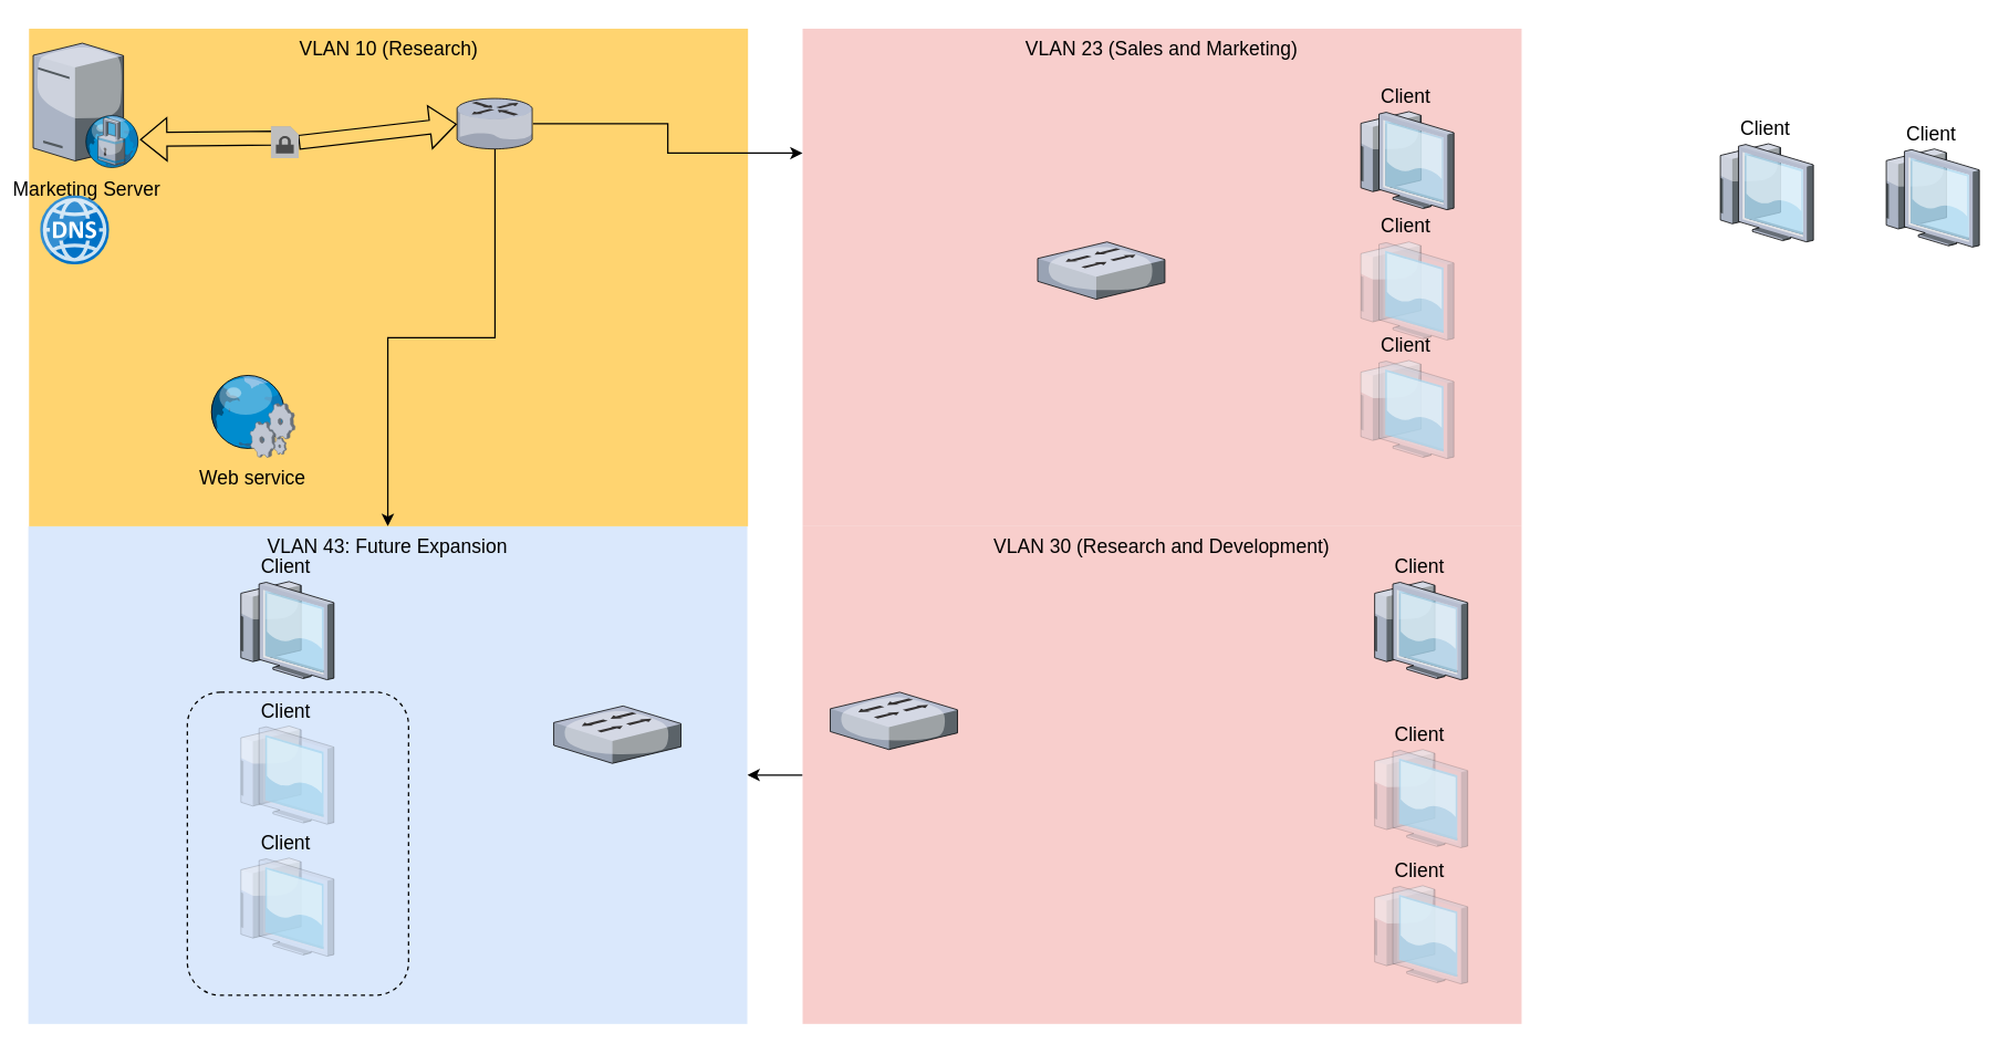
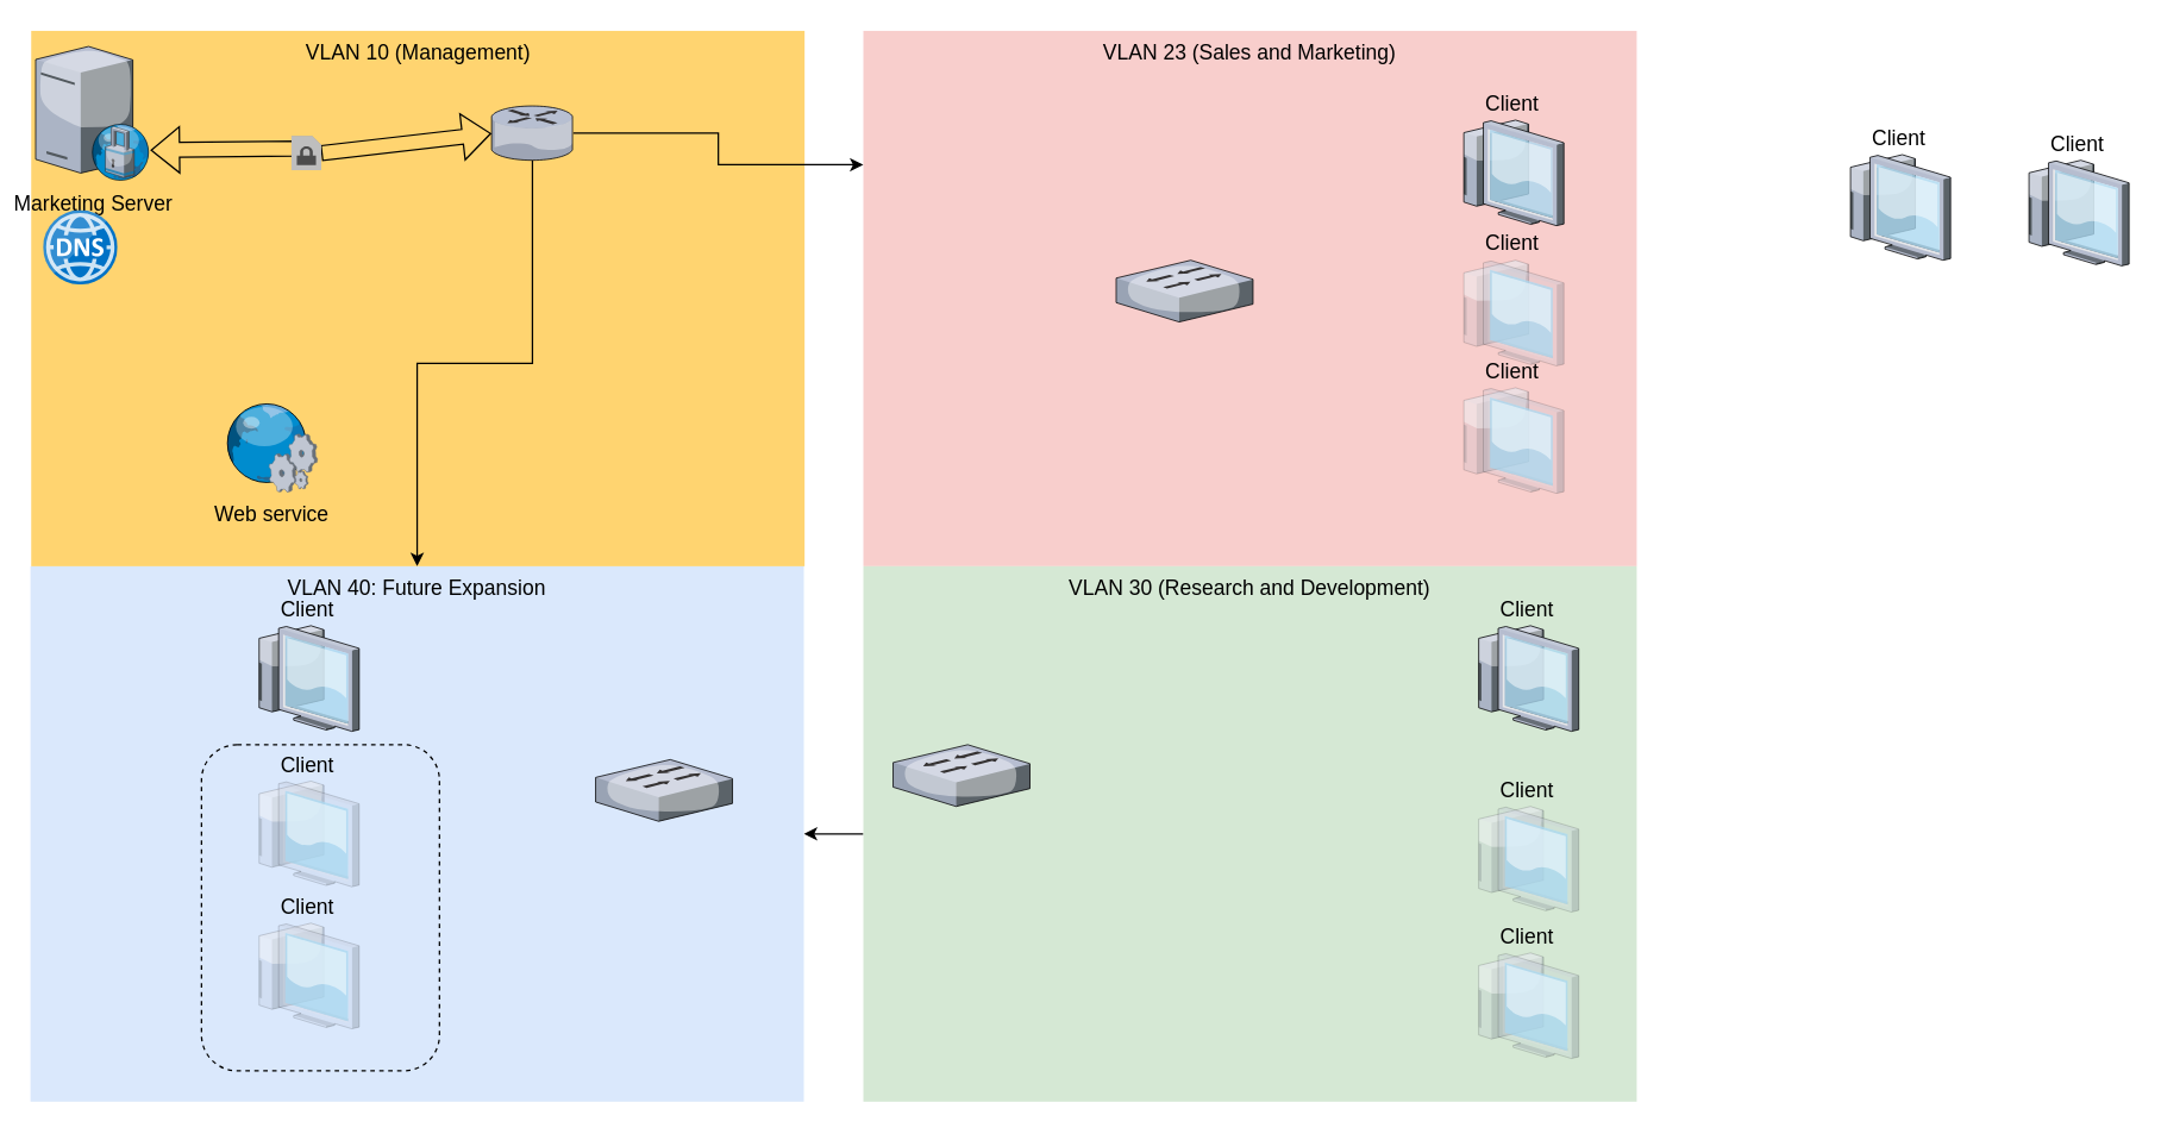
  <mxCell id="0" style=";html=1;" />
  <mxCell id="1" style=";html=1;" parent="0" />
  <mxCell id="2" value="VLAN 23 (Sales and Marketing)" style="whiteSpace=wrap;html=1;fillColor=#f8cecc;fontSize=14;strokeColor=none;verticalAlign=top;" parent="1" vertex="1"><mxGeometry x="580" y="20" width="520" height="360" as="geometry" /></mxCell>
  <mxCell id="3" style="edgeStyle=orthogonalEdgeStyle;rounded=0;orthogonalLoop=1;jettySize=auto;html=1;" edge="1" parent="1" source="4" target="5"><mxGeometry relative="1" as="geometry" /></mxCell>
- <mxCell id="4" value="VLAN 30 (Research and Development)" style="whiteSpace=wrap;html=1;fillColor=#f8cecc;fontSize=14;strokeColor=none;verticalAlign=top;" parent="1" vertex="1"><mxGeometry x="580" y="380" width="520" height="360" as="geometry" /></mxCell>
- <mxCell id="5" value="VLAN 43: Future Expansion" style="whiteSpace=wrap;html=1;fillColor=#dae8fc;fontSize=14;strokeColor=none;verticalAlign=top;" parent="1" vertex="1"><mxGeometry y="380" width="520" height="360" as="geometry" x="20" /></mxCell>
- <mxCell id="6" value="VLAN 10 (Research)" style="whiteSpace=wrap;html=1;fillColor=#FFD470;gradientColor=none;fontSize=14;strokeColor=none;verticalAlign=top;" parent="1" vertex="1"><mxGeometry x="20.5" y="20" width="520" height="360" as="geometry" /></mxCell>
+ <mxCell id="4" value="VLAN 30 (Research and Development)" style="whiteSpace=wrap;html=1;fillColor=#d5e8d4;fontSize=14;strokeColor=none;verticalAlign=top;" parent="1" vertex="1"><mxGeometry x="580" y="380" width="520" height="360" as="geometry" /></mxCell>
+ <mxCell id="5" value="VLAN 40: Future Expansion" style="whiteSpace=wrap;html=1;fillColor=#dae8fc;fontSize=14;strokeColor=none;verticalAlign=top;" parent="1" vertex="1"><mxGeometry y="380" width="520" height="360" as="geometry" x="20" /></mxCell>
+ <mxCell id="6" value="VLAN 10 (Management)" style="whiteSpace=wrap;html=1;fillColor=#FFD470;gradientColor=none;fontSize=14;strokeColor=none;verticalAlign=top;" parent="1" vertex="1"><mxGeometry x="20.5" y="20" width="520" height="360" as="geometry" /></mxCell>
  <mxCell id="7" style="edgeStyle=orthogonalEdgeStyle;rounded=0;orthogonalLoop=1;jettySize=auto;html=1;" edge="1" parent="1" source="9" target="5"><mxGeometry relative="1" as="geometry" /></mxCell>
  <mxCell id="8" style="edgeStyle=orthogonalEdgeStyle;rounded=0;orthogonalLoop=1;jettySize=auto;html=1;entryX=0;entryY=0.25;entryDx=0;entryDy=0;" edge="1" parent="1" source="9" target="2"><mxGeometry relative="1" as="geometry" /></mxCell>
  <mxCell id="9" value="" style="verticalLabelPosition=bottom;aspect=fixed;html=1;verticalAlign=top;strokeColor=none;shape=mxgraph.citrix.router;fillColor=#66B2FF;gradientColor=#0066CC;fontSize=14;" parent="1" vertex="1"><mxGeometry x="330" y="70.5" width="55" height="36.5" as="geometry" /></mxCell>
  <mxCell id="10" value="Marketing Server" style="verticalLabelPosition=bottom;aspect=fixed;html=1;verticalAlign=top;strokeColor=none;shape=mxgraph.citrix.proxy_server;fillColor=#66B2FF;gradientColor=#0066CC;fontSize=14;" parent="1" vertex="1"><mxGeometry x="23.5" y="30.5" width="76.5" height="90" as="geometry" /></mxCell>
  <mxCell id="11" value="Client" style="verticalLabelPosition=top;aspect=fixed;html=1;verticalAlign=bottom;strokeColor=none;shape=mxgraph.citrix.thin_client;fillColor=#66B2FF;gradientColor=#0066CC;fontSize=14;labelPosition=center;align=center;" parent="1" vertex="1"><mxGeometry x="1360" y="107" width="71" height="71" as="geometry" /></mxCell>
  <mxCell id="12" value="Client" style="verticalLabelPosition=top;aspect=fixed;html=1;verticalAlign=bottom;strokeColor=none;shape=mxgraph.citrix.thin_client;fillColor=#66B2FF;gradientColor=#0066CC;fontSize=14;labelPosition=center;align=center;" parent="1" vertex="1"><mxGeometry x="1240" y="103.25" width="71" height="71" as="geometry" /></mxCell>
  <mxCell id="13" value="Client" style="verticalLabelPosition=top;aspect=fixed;html=1;verticalAlign=bottom;strokeColor=none;shape=mxgraph.citrix.thin_client;fillColor=#66B2FF;gradientColor=#0066CC;fontSize=14;labelPosition=center;align=center;" parent="1" vertex="1"><mxGeometry x="980" y="80" width="71" height="71" as="geometry" /></mxCell>
  <mxCell id="14" value="Web service" style="verticalLabelPosition=bottom;aspect=fixed;html=1;verticalAlign=top;strokeColor=none;shape=mxgraph.citrix.web_service;fillColor=#66B2FF;gradientColor=#0066CC;fontSize=14;" parent="1" vertex="1"><mxGeometry x="150" y="270" width="63" height="60" as="geometry" /></mxCell>
  <mxCell id="15" value="" style="image;sketch=0;aspect=fixed;html=1;points=[];align=center;fontSize=12;image=img/lib/mscae/DNS.svg;" vertex="1" parent="1"><mxGeometry x="29" y="141" width="50" height="50" as="geometry" /></mxCell>
  <mxCell id="16" value="" style="shape=flexArrow;endArrow=classic;startArrow=none;html=1;rounded=0;entryX=-0.002;entryY=0.508;entryDx=0;entryDy=0;entryPerimeter=0;exitX=1;exitY=0.5;exitDx=0;exitDy=0;exitPerimeter=0;startFill=0;" edge="1" parent="1" source="30" target="9"><mxGeometry width="100" height="100" relative="1" as="geometry"><mxPoint x="230.3" y="101.46" as="sourcePoint" /><mxPoint x="520" y="240" as="targetPoint" /></mxGeometry></mxCell>
  <mxCell id="17" value="" style="shape=flexArrow;endArrow=none;startArrow=classic;html=1;rounded=0;entryX=-0.002;entryY=0.508;entryDx=0;entryDy=0;entryPerimeter=0;exitX=1.01;exitY=0.582;exitDx=0;exitDy=0;exitPerimeter=0;endFill=0;" edge="1" parent="1"><mxGeometry width="100" height="100" relative="1" as="geometry"><mxPoint x="100.71" y="100.245" as="sourcePoint" /><mxPoint x="199.94" y="99.24" as="targetPoint" /></mxGeometry></mxCell>
  <mxCell id="18" value="Client" style="verticalLabelPosition=top;aspect=fixed;html=1;verticalAlign=bottom;shape=mxgraph.citrix.thin_client;fontSize=14;labelPosition=center;align=center;gradientDirection=south;opacity=20;" vertex="1" parent="1"><mxGeometry x="990" y="541.5" width="71" height="71" as="geometry" /></mxCell>
  <mxCell id="19" value="" style="verticalLabelPosition=bottom;sketch=0;aspect=fixed;html=1;verticalAlign=top;strokeColor=none;align=center;outlineConnect=0;shape=mxgraph.citrix.switch;" vertex="1" parent="1"><mxGeometry x="750" y="174.25" width="92" height="41.5" as="geometry" /></mxCell>
  <mxCell id="20" value="" style="verticalLabelPosition=bottom;sketch=0;aspect=fixed;html=1;verticalAlign=top;strokeColor=none;align=center;outlineConnect=0;shape=mxgraph.citrix.switch;" vertex="1" parent="1"><mxGeometry x="400" y="510" width="92" height="41.5" as="geometry" /></mxCell>
  <mxCell id="21" value="" style="verticalLabelPosition=bottom;sketch=0;aspect=fixed;html=1;verticalAlign=top;strokeColor=none;align=center;outlineConnect=0;shape=mxgraph.citrix.switch;" vertex="1" parent="1"><mxGeometry x="600" y="500" width="92" height="41.5" as="geometry" /></mxCell>
  <mxCell id="22" value="Client" style="verticalLabelPosition=top;aspect=fixed;html=1;verticalAlign=bottom;strokeColor=none;shape=mxgraph.citrix.thin_client;fillColor=#66B2FF;gradientColor=#0066CC;fontSize=14;labelPosition=center;align=center;" vertex="1" parent="1"><mxGeometry x="170" y="420" width="71" height="71" as="geometry" /></mxCell>
  <mxCell id="23" value="Client" style="verticalLabelPosition=top;aspect=fixed;html=1;verticalAlign=bottom;strokeColor=none;shape=mxgraph.citrix.thin_client;fillColor=#66B2FF;gradientColor=#0066CC;fontSize=14;labelPosition=center;align=center;" vertex="1" parent="1"><mxGeometry x="990" y="420" width="71" height="71" as="geometry" /></mxCell>
  <mxCell id="24" value="Client" style="verticalLabelPosition=top;aspect=fixed;html=1;verticalAlign=bottom;shape=mxgraph.citrix.thin_client;fontSize=14;labelPosition=center;align=center;gradientDirection=south;opacity=20;" vertex="1" parent="1"><mxGeometry x="990" y="640" width="71" height="71" as="geometry" /></mxCell>
  <mxCell id="25" value="Client" style="verticalLabelPosition=top;aspect=fixed;html=1;verticalAlign=bottom;shape=mxgraph.citrix.thin_client;fontSize=14;labelPosition=center;align=center;gradientDirection=south;opacity=20;" vertex="1" parent="1"><mxGeometry x="980" y="260" width="71" height="71" as="geometry" /></mxCell>
  <mxCell id="26" value="Client" style="verticalLabelPosition=top;aspect=fixed;html=1;verticalAlign=bottom;shape=mxgraph.citrix.thin_client;fontSize=14;labelPosition=center;align=center;gradientDirection=south;opacity=20;" vertex="1" parent="1"><mxGeometry x="980" y="174.25" width="71" height="71" as="geometry" /></mxCell>
  <mxCell id="27" value="Client" style="verticalLabelPosition=top;aspect=fixed;html=1;verticalAlign=bottom;shape=mxgraph.citrix.thin_client;fontSize=14;labelPosition=center;align=center;gradientDirection=south;opacity=20;" vertex="1" parent="1"><mxGeometry x="170" y="620" width="71" height="71" as="geometry" /></mxCell>
  <mxCell id="28" value="Client" style="verticalLabelPosition=top;aspect=fixed;html=1;verticalAlign=bottom;shape=mxgraph.citrix.thin_client;fontSize=14;labelPosition=center;align=center;gradientDirection=south;opacity=20;" vertex="1" parent="1"><mxGeometry x="170" y="524.5" width="71" height="71" as="geometry" /></mxCell>
  <mxCell id="29" value="" style="rounded=1;whiteSpace=wrap;html=1;dashed=1;fillColor=none;" vertex="1" parent="1"><mxGeometry x="135" y="500" width="160" height="219.25" as="geometry" /></mxCell>
  <mxCell id="30" value="" style="outlineConnect=0;dashed=0;verticalLabelPosition=bottom;verticalAlign=top;align=center;html=1;shape=mxgraph.aws3.encrypted_data;fillColor=#7D7C7C;gradientColor=none;" vertex="1" parent="1"><mxGeometry x="195.5" y="90.75" width="20" height="23" as="geometry" /></mxCell>
